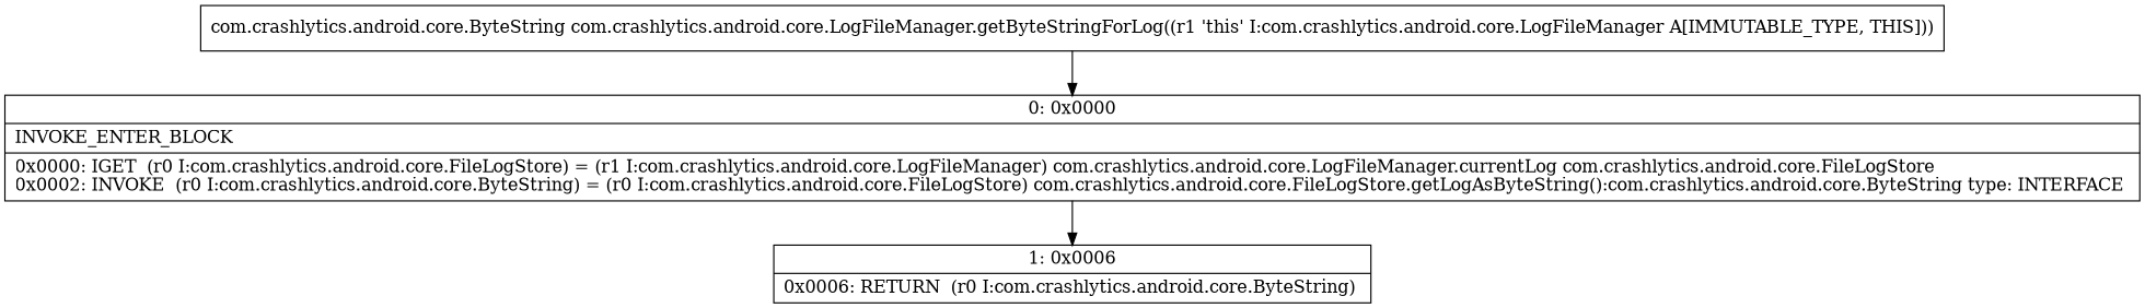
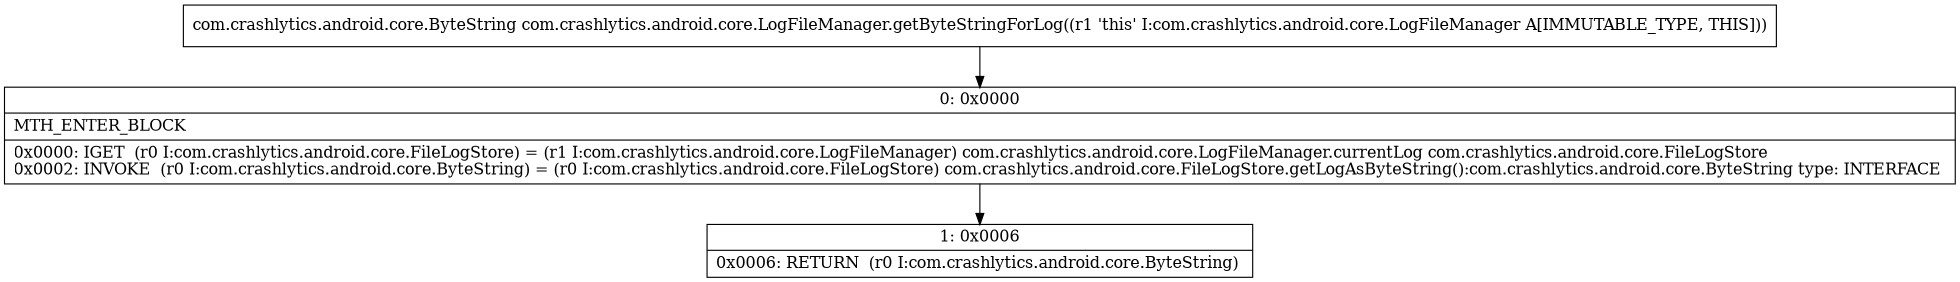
  digraph {
    node [shape=record]
    edge [style=solid]
-   n1 [label="{0\:\ 0x0000|INVOKE_ENTER_BLOCK\l|0x0000: IGET  (r0 I:com.crashlytics.android.core.FileLogStore) = (r1 I:com.crashlytics.android.core.LogFileManager) com.crashlytics.android.core.LogFileManager.currentLog com.crashlytics.android.core.FileLogStore \l0x0002: INVOKE  (r0 I:com.crashlytics.android.core.ByteString) = (r0 I:com.crashlytics.android.core.FileLogStore) com.crashlytics.android.core.FileLogStore.getLogAsByteString():com.crashlytics.android.core.ByteString type: INTERFACE \l}"]
+   n1 [label="{0\:\ 0x0000|MTH_ENTER_BLOCK\l|0x0000: IGET  (r0 I:com.crashlytics.android.core.FileLogStore) = (r1 I:com.crashlytics.android.core.LogFileManager) com.crashlytics.android.core.LogFileManager.currentLog com.crashlytics.android.core.FileLogStore \l0x0002: INVOKE  (r0 I:com.crashlytics.android.core.ByteString) = (r0 I:com.crashlytics.android.core.FileLogStore) com.crashlytics.android.core.FileLogStore.getLogAsByteString():com.crashlytics.android.core.ByteString type: INTERFACE \l}"]
    n2 [label="{1\:\ 0x0006|0x0006: RETURN  (r0 I:com.crashlytics.android.core.ByteString) \l}"]
    n3 [label="{com.crashlytics.android.core.ByteString com.crashlytics.android.core.LogFileManager.getByteStringForLog((r1 'this' I:com.crashlytics.android.core.LogFileManager A[IMMUTABLE_TYPE, THIS])) }"]
    n1 -> n2
    n3 -> n1
  }
